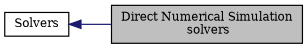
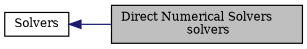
  digraph {
    rankdir=LR
    fontname="DejaVu Serif"
    node [color=black fontname="DejaVu Serif" fontsize=10 shape=record]
-   n1 [fillcolor=grey75 fontcolor=black height=0.2 label="Direct Numerical Simulation\l solvers" style=filled width=0.4]
+   n1 [fillcolor=grey75 fontcolor=black height=0.2 label="Direct Numerical Solvers\l solvers" style=filled width=0.4]
    n2 [height=0.2 label=Solvers width=0.4]
    n2 -> n1 [color=midnightblue dir=back fontname="DejaVu Serif" fontsize=10 labelfontname=Helvetica labelfontsize=10 shape=plaintext style=solid]
  }
